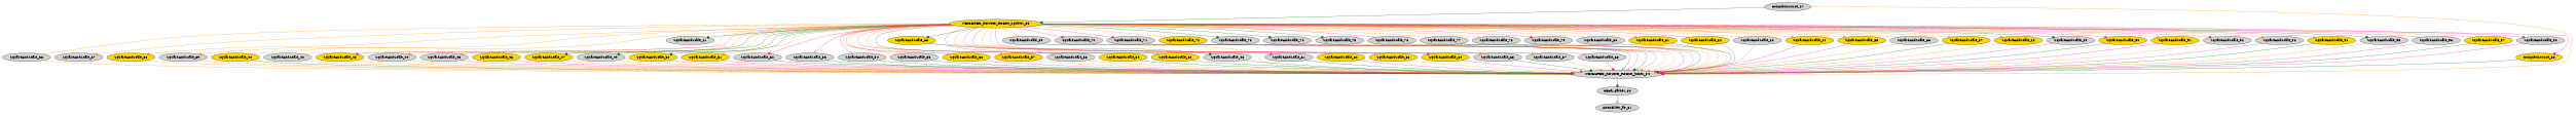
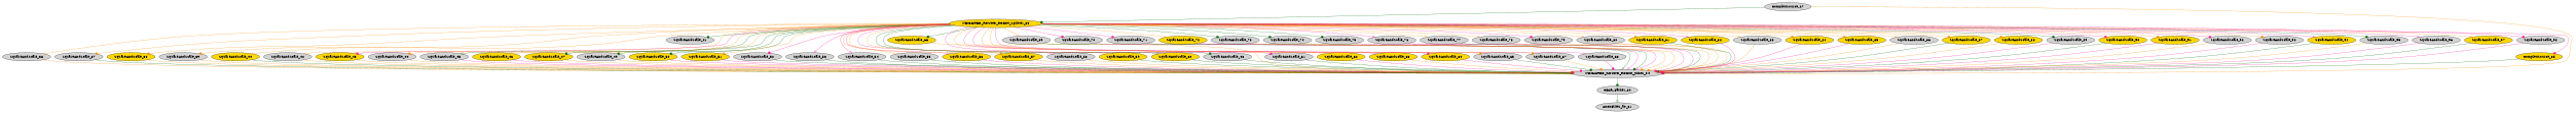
  digraph {
    node [codeSize="73 b" fillcolor=lightgrey peek=1 peekType=complex pop=1 popType=complex push=1 pushType=float stackSize="544 b" style=filled work=361]
    edge [arrowhead=box color=darkorange]
    n1 [codeSize="309 b" label=ComplexSource_27 peek=0 peekType=void pop=0 popType=void push=64 pushType=complex work=61760]
    n2 [codeSize="774 b" fillcolor=gold label=WEIGHTED_ROUND_ROBIN_Splitter_33 peek=0 peekType=void pop=64 push=64 pushType=complex stackSize="32 b" work=0]
    n3 [codeSize="774 b" label=WEIGHTED_ROUND_ROBIN_Joiner_34 peek=0 peekType=void pop=64 popType=float push=64 stackSize="32 b" work=0]
    n4 [fillcolor=gold label=ComplexSource_35]
    n5 [label=SquareAndScale_36]
    n6 [label=SquareAndScale_37]
    n7 [fillcolor=gold label=SquareAndScale_38]
    n8 [label=SquareAndScale_39]
    n9 [fillcolor=gold label=SquareAndScale_40]
    n10 [label=SquareAndScale_41]
    n11 [label=SquareAndScale_42]
    n12 [fillcolor=gold label=SquareAndScale_43]
    n13 [label=SquareAndScale_44]
    n14 [label=SquareAndScale_45]
    n15 [fillcolor=gold label=SquareAndScale_46]
    n16 [fillcolor=gold label=SquareAndScale_47]
    n17 [label=SquareAndScale_48]
    n18 [label=SquareAndScale_49]
    n19 [fillcolor=gold label=SquareAndScale_50]
    n20 [fillcolor=gold label=SquareAndScale_51]
    n21 [label=SquareAndScale_52]
    n22 [label=SquareAndScale_53]
    n23 [label=SquareAndScale_54]
    n24 [label=SquareAndScale_55]
    n25 [fillcolor=gold label=SquareAndScale_56]
    n26 [fillcolor=gold label=SquareAndScale_57]
    n27 [label=SquareAndScale_58]
    n28 [fillcolor=gold label=SquareAndScale_59]
    n29 [fillcolor=gold label=SquareAndScale_60]
    n30 [label=SquareAndScale_61]
    n31 [fillcolor=gold label=SquareAndScale_62]
    n32 [fillcolor=gold label=SquareAndScale_63]
    n33 [fillcolor=gold label=SquareAndScale_64]
    n34 [label=SquareAndScale_65]
    n35 [fillcolor=gold label=SquareAndScale_66]
    n36 [label=SquareAndScale_67]
    n37 [label=SquareAndScale_68]
    n38 [label=SquareAndScale_69]
    n39 [label=SquareAndScale_70]
    n40 [label=SquareAndScale_71]
    n41 [fillcolor=gold label=SquareAndScale_72]
    n42 [label=SquareAndScale_73]
    n43 [label=SquareAndScale_74]
    n44 [label=SquareAndScale_75]
    n45 [label=SquareAndScale_76]
    n46 [label=SquareAndScale_77]
    n47 [label=SquareAndScale_78]
    n48 [label=SquareAndScale_79]
    n49 [label=SquareAndScale_80]
    n50 [fillcolor=gold label=SquareAndScale_81]
    n51 [fillcolor=gold label=SquareAndScale_82]
    n52 [label=SquareAndScale_83]
    n53 [fillcolor=gold label=SquareAndScale_84]
    n54 [fillcolor=gold label=SquareAndScale_85]
    n55 [label=SquareAndScale_86]
    n56 [fillcolor=gold label=SquareAndScale_87]
    n57 [fillcolor=gold label=SquareAndScale_88]
    n58 [label=SquareAndScale_89]
    n59 [fillcolor=gold label=SquareAndScale_90]
    n60 [fillcolor=gold label=SquareAndScale_91]
    n61 [label=SquareAndScale_92]
    n62 [label=SquareAndScale_93]
    n63 [fillcolor=gold label=SquareAndScale_94]
    n64 [label=SquareAndScale_95]
    n65 [label=SquareAndScale_96]
    n66 [fillcolor=gold label=SquareAndScale_97]
    n67 [label=SquareAndScale_98]
    n68 [codeSize="354 b" label=CFAR_gather_30 peek=640 peekType=float pop=64 popType=float push=64 stackSize="128 b" work=202]
    n69 [codeSize="16 b" label=AnonFilter_a0_31 peek=64 peekType=float pop=64 popType=float push=0 pushType=void stackSize="0 b" work=6]
    n1 -> n2 [color=darkgreen]
    n1 -> n3
    n2 -> n4 [color=deeppink]
    n2 -> n5 [arrowhead=onormal]
    n2 -> n6
    n2 -> n7
    n2 -> n8
    n2 -> n9 [arrowhead=onormal]
    n2 -> n10 [color=darkgreen]
    n2 -> n11 [arrowhead=onormal]
    n2 -> n12 [color=deeppink]
    n2 -> n13
    n2 -> n14 [arrowhead=onormal color=darkgreen]
    n2 -> n15 [arrowhead=onormal]
    n2 -> n16 [color=darkgreen]
-   n35 -> n17 [color=darkgreen]
+   n2 -> n17 [color=darkgreen]
    n2 -> n18 [color=darkgreen]
    n2 -> n19 [color=darkgreen]
    n2 -> n20
    n2 -> n21 [color=deeppink]
    n2 -> n22 [arrowhead=onormal color=deeppink]
    n2 -> n23 [arrowhead=onormal color=deeppink]
    n2 -> n24 [arrowhead=onormal]
    n2 -> n25 [arrowhead=onormal color=deeppink]
    n2 -> n26
    n2 -> n27 [arrowhead=onormal color=deeppink]
    n2 -> n28 [arrowhead=onormal]
    n2 -> n29 [arrowhead=onormal color=darkgreen]
    n2 -> n30 [color=deeppink]
    n2 -> n31 [arrowhead=onormal]
    n2 -> n32 [arrowhead=onormal color=deeppink]
    n2 -> n33 [color=deeppink]
    n2 -> n34
    n2 -> n35 [color=darkgreen]
    n2 -> n36
    n2 -> n37 [arrowhead=onormal color=deeppink]
    n2 -> n38 [arrowhead=onormal]
    n2 -> n39 [color=deeppink]
    n2 -> n40 [color=deeppink]
    n2 -> n41 [arrowhead=onormal]
    n2 -> n42 [color=darkgreen]
    n2 -> n43 [color=darkgreen]
    n2 -> n44 [color=darkgreen]
    n2 -> n45 [arrowhead=onormal color=deeppink]
    n2 -> n46 [arrowhead=onormal]
    n2 -> n47 [arrowhead=onormal]
    n2 -> n48 [color=deeppink]
    n2 -> n49 [arrowhead=onormal]
    n2 -> n50
    n2 -> n51 [arrowhead=onormal color=deeppink]
    n2 -> n52 [arrowhead=onormal]
    n2 -> n53
    n2 -> n54
    n2 -> n55 [arrowhead=onormal]
    n2 -> n56
    n2 -> n57
    n2 -> n58 [color=darkgreen]
    n2 -> n59 [color=deeppink]
    n2 -> n60
    n2 -> n61 [color=deeppink]
    n2 -> n62
    n2 -> n63 [arrowhead=onormal color=deeppink]
    n2 -> n64 [color=darkgreen]
    n2 -> n65 [arrowhead=onormal color=deeppink]
    n2 -> n66 [arrowhead=onormal]
    n2 -> n67 [color=deeppink]
    n3 -> n68 [color=darkgreen]
    n4 -> n3 [color=darkgreen]
    n5 -> n3 [arrowhead=onormal]
+   n6 -> n3 [arrowhead=onormal color=darkgreen]
    n7 -> n3 [arrowhead=onormal]
    n8 -> n3
    n9 -> n3 [color=darkgreen]
    n11 -> n3
    n12 -> n3
    n13 -> n3 [arrowhead=onormal]
    n14 -> n3 [color=deeppink]
    n15 -> n3 [arrowhead=onormal color=deeppink]
    n16 -> n3 [arrowhead=onormal]
    n17 -> n3 [arrowhead=onormal color=darkgreen]
    n18 -> n3
    n19 -> n3 [color=deeppink]
    n20 -> n3 [arrowhead=onormal color=deeppink]
    n21 -> n3 [color=darkgreen]
    n22 -> n3 [color=darkgreen]
    n23 -> n3 [color=darkgreen]
    n24 -> n3 [color=darkgreen]
    n25 -> n3 [color=deeppink]
    n26 -> n3 [arrowhead=onormal]
    n27 -> n3 [arrowhead=onormal]
    n28 -> n3 [arrowhead=onormal color=darkgreen]
    n29 -> n3 [color=darkgreen]
    n30 -> n3 [arrowhead=onormal color=darkgreen]
    n31 -> n3 [color=deeppink]
    n32 -> n3 [arrowhead=onormal]
    n33 -> n3 [color=deeppink]
    n34 -> n3 [color=darkgreen]
    n35 -> n3 [arrowhead=onormal]
    n36 -> n3
    n37 -> n3 [color=deeppink]
    n38 -> n3 [arrowhead=onormal color=darkgreen]
    n39 -> n3 [arrowhead=onormal color=deeppink]
    n40 -> n3 [color=darkgreen]
    n41 -> n3 [arrowhead=onormal color=deeppink]
    n42 -> n3
    n43 -> n3
    n44 -> n3 [color=deeppink]
    n45 -> n3 [color=deeppink]
    n46 -> n3 [arrowhead=onormal color=darkgreen]
    n47 -> n3 [arrowhead=onormal]
    n48 -> n3 [arrowhead=onormal]
    n49 -> n3 [arrowhead=onormal]
    n50 -> n3 [color=darkgreen]
    n51 -> n3 [color=deeppink]
    n52 -> n3 [arrowhead=onormal]
    n53 -> n3 [arrowhead=onormal color=deeppink]
    n54 -> n3 [color=deeppink]
    n55 -> n3 [arrowhead=onormal]
    n56 -> n3 [color=darkgreen]
    n57 -> n3
    n58 -> n3 [color=deeppink]
    n59 -> n3 [arrowhead=onormal color=darkgreen]
    n60 -> n3 [color=deeppink]
    n61 -> n3 [arrowhead=onormal]
    n62 -> n3 [arrowhead=onormal color=deeppink]
    n63 -> n3 [color=darkgreen]
    n64 -> n3 [arrowhead=onormal]
    n65 -> n3 [arrowhead=onormal color=deeppink]
    n66 -> n3 [arrowhead=onormal color=darkgreen]
    n67 -> n3 [color=deeppink]
    n68 -> n69 [arrowhead=onormal color=darkgreen]
  }
